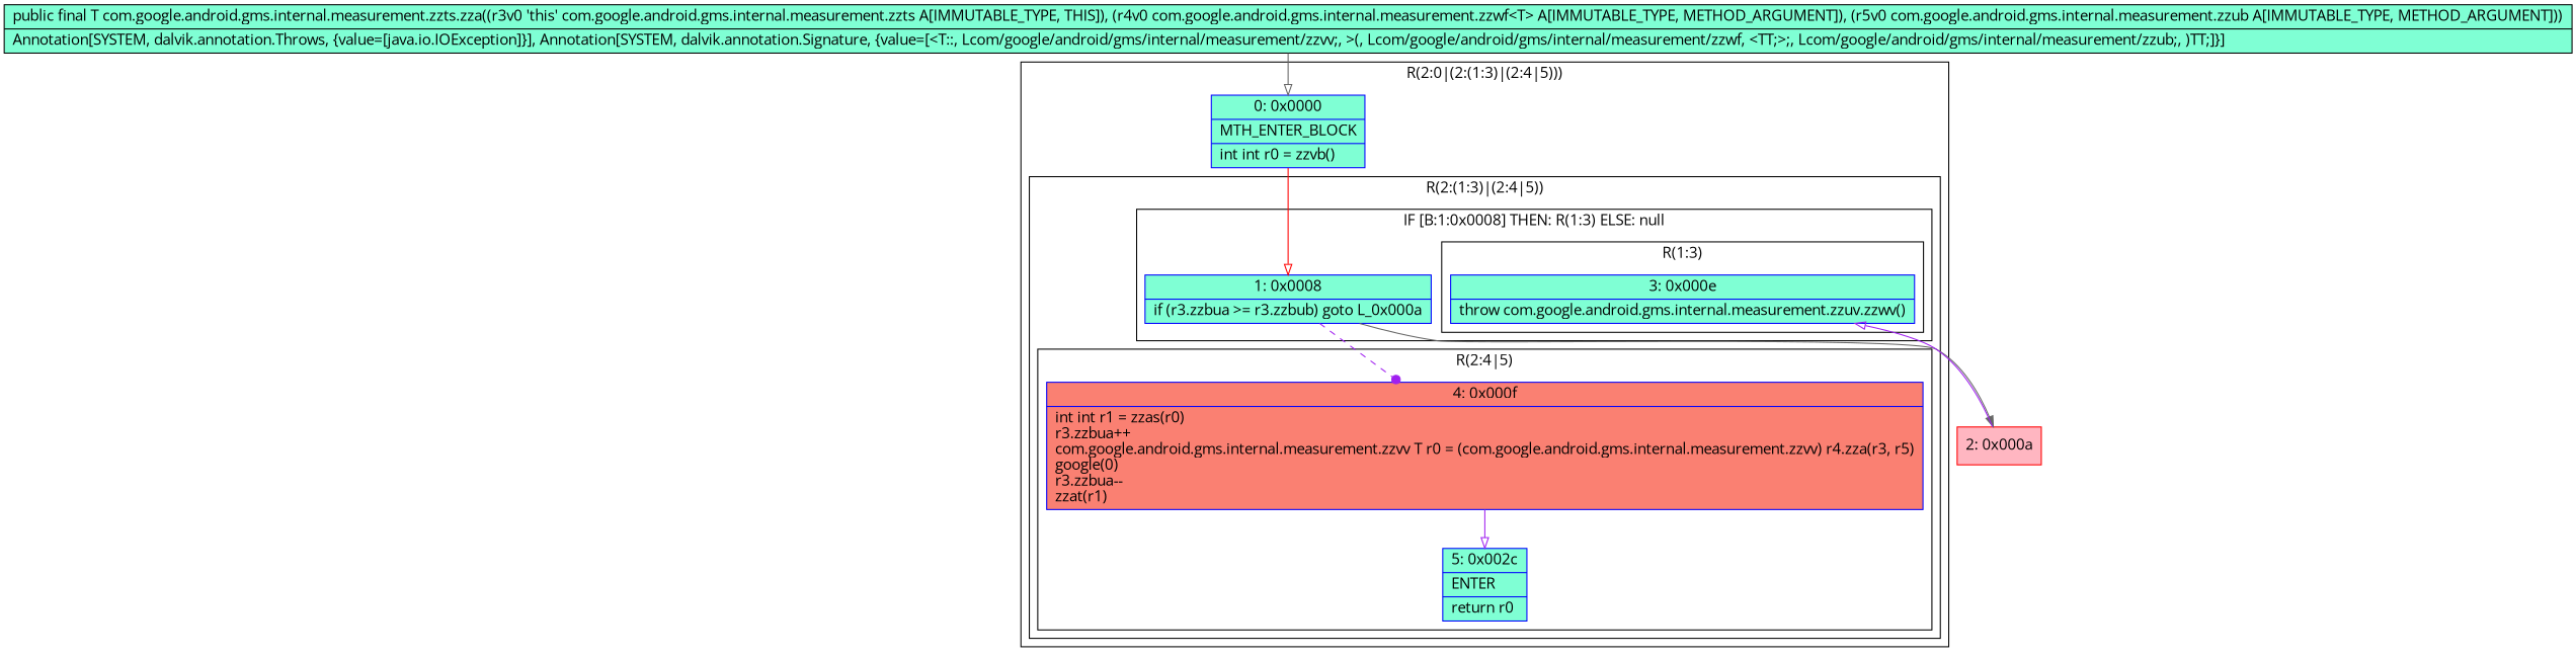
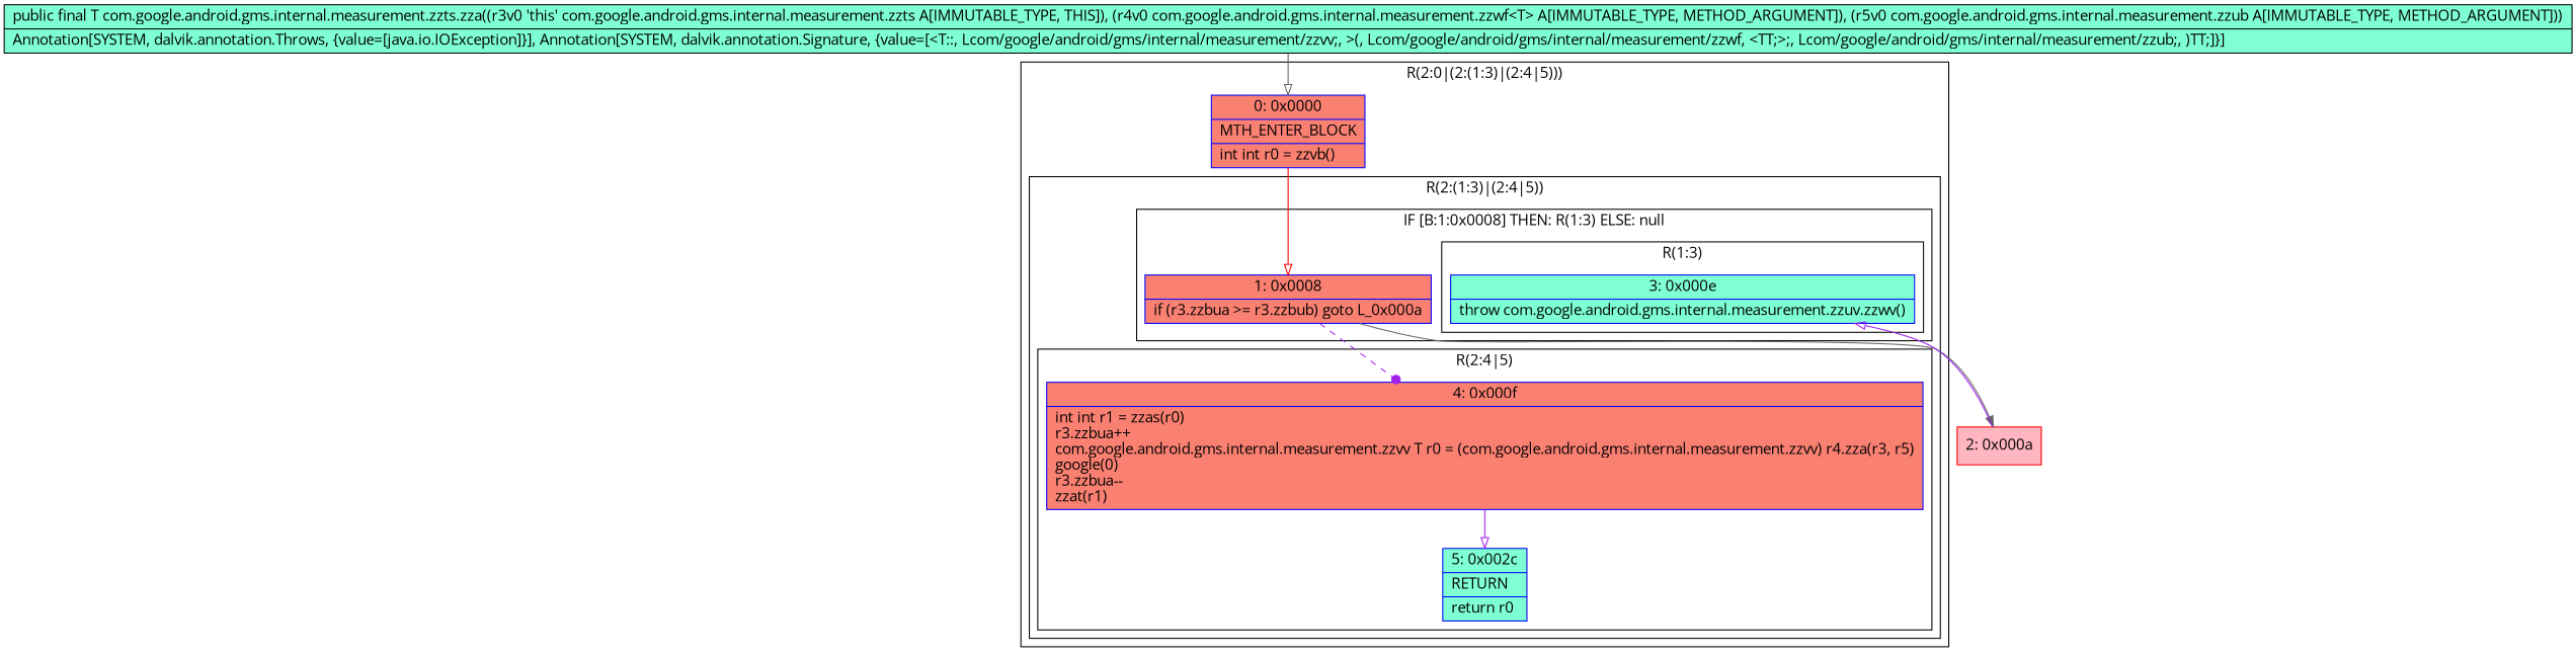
  digraph {
    fontname="Open Sans"
    node [color=blue fillcolor=aquamarine fontname="Open Sans" shape=record style=filled]
    edge [arrowhead=onormal color=purple fontname="Open Sans"]
    n1 [label="{3\:\ 0x000e|throw com.google.android.gms.internal.measurement.zzuv.zzwv()\l}"]
-   n2 [label="{1\:\ 0x0008|if (r3.zzbua \>= r3.zzbub) goto L_0x000a\l}"]
+   n2 [fillcolor=salmon label="{1\:\ 0x0008|if (r3.zzbua \>= r3.zzbub) goto L_0x000a\l}"]
    n3 [fillcolor=salmon label="{4\:\ 0x000f|int int r1 = zzas(r0)\lr3.zzbua++\lcom.google.android.gms.internal.measurement.zzvv T r0 = (com.google.android.gms.internal.measurement.zzvv) r4.zza(r3, r5)\lgoogle(0)\lr3.zzbua\-\-\lzzat(r1)\l}"]
-   n4 [label="{5\:\ 0x002c|ENTER\l|return r0\l}"]
-   n5 [label="{0\:\ 0x0000|MTH_ENTER_BLOCK\l|int int r0 = zzvb()\l}"]
+   n4 [label="{5\:\ 0x002c|RETURN\l|return r0\l}"]
+   n5 [fillcolor=salmon label="{0\:\ 0x0000|MTH_ENTER_BLOCK\l|int int r0 = zzvb()\l}"]
    n6 [color=red fillcolor=lightpink label="{2\:\ 0x000a}"]
    n7 [label="{public final T com.google.android.gms.internal.measurement.zzts.zza((r3v0 'this' com.google.android.gms.internal.measurement.zzts A[IMMUTABLE_TYPE, THIS]), (r4v0 com.google.android.gms.internal.measurement.zzwf\<T\> A[IMMUTABLE_TYPE, METHOD_ARGUMENT]), (r5v0 com.google.android.gms.internal.measurement.zzub A[IMMUTABLE_TYPE, METHOD_ARGUMENT]))  | Annotation[SYSTEM, dalvik.annotation.Throws, \{value=[java.io.IOException]\}], Annotation[SYSTEM, dalvik.annotation.Signature, \{value=[\<T::, Lcom\/google\/android\/gms\/internal\/measurement\/zzvv;, \>(, Lcom\/google\/android\/gms\/internal\/measurement\/zzwf, \<TT;\>;, Lcom\/google\/android\/gms\/internal\/measurement\/zzub;, )TT;]\}]\l}" color=""]
    subgraph cluster_1 {
      label="R(2:0|(2:(1:3)|(2:4|5)))"
      n5
      subgraph cluster_2 {
        label="R(2:(1:3)|(2:4|5))"
        subgraph cluster_3 {
          label="IF [B:1:0x0008] THEN: R(1:3) ELSE: null"
          n2
          subgraph cluster_4 {
            label="R(1:3)"
            n1
          }
        }
        subgraph cluster_5 {
          label="R(2:4|5)"
          n3
          n4
        }
      }
    }
    n2 -> n3 [arrowhead=dot style=dashed]
    n2 -> n6 [arrowhead=normal color=gray40]
    n3 -> n4
    n5 -> n2 [color=red]
    n6 -> n1
    n7 -> n5 [color=gray40]
  }
